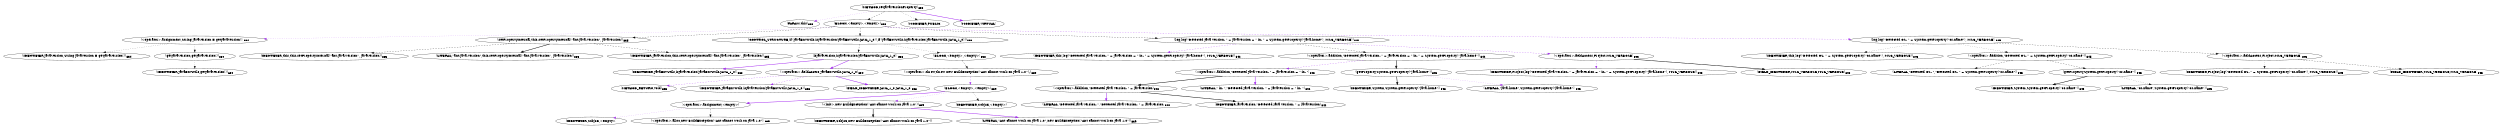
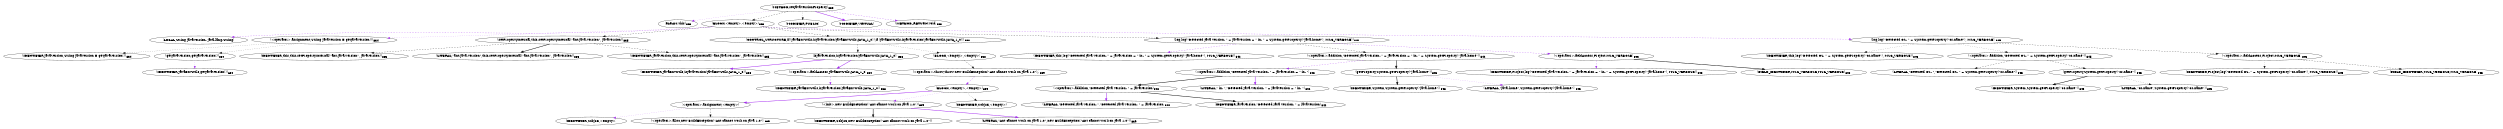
  digraph {
    edge [color=black style=dashed]
    n1 [label=<(METHOD,setJavaVersionProperty)<SUB>833</SUB>>]
    n2 [label=<(PARAM,this)<SUB>833</SUB>>]
    n3 [label=<(BLOCK,&lt;empty&gt;,&lt;empty&gt;)<SUB>833</SUB>>]
    n4 [label=<(MODIFIER,PUBLIC)>]
    n5 [label=<(MODIFIER,VIRTUAL)>]
    n6 [label=<(METHOD_RETURN,void)<SUB>833</SUB>>]
+   n7 [label=<(LOCAL,String javaVersion: java.lang.String)>]
    n8 [label=<(&lt;operator&gt;.assignment,String javaVersion = getJavaVersion())<SUB>834</SUB>>]
    n9 [label=<(setPropertyInternal,this.setPropertyInternal(&quot;ant.java.version&quot;, javaVersion))<SUB>835</SUB>>]
    n10 [label=<(CONTROL_STRUCTURE,if (JavaEnvUtils.isJavaVersion(JavaEnvUtils.JAVA_1_0)),if (JavaEnvUtils.isJavaVersion(JavaEnvUtils.JAVA_1_0)))<SUB>838</SUB>>]
    n11 [label=<(log,log(&quot;Detected Java version: &quot; + javaVersion + &quot; in: &quot; + System.getProperty(&quot;java.home&quot;), MSG_VERBOSE))<SUB>842</SUB>>]
    n12 [label=<(log,log(&quot;Detected OS: &quot; + System.getProperty(&quot;os.name&quot;), MSG_VERBOSE))<SUB>845</SUB>>]
    n13 [label=<(IDENTIFIER,javaVersion,String javaVersion = getJavaVersion())<SUB>834</SUB>>]
    n14 [label=<(getJavaVersion,getJavaVersion())<SUB>834</SUB>>]
    n15 [label=<(IDENTIFIER,this,this.setPropertyInternal(&quot;ant.java.version&quot;, javaVersion))<SUB>835</SUB>>]
    n16 [label=<(LITERAL,&quot;ant.java.version&quot;,this.setPropertyInternal(&quot;ant.java.version&quot;, javaVersion))<SUB>835</SUB>>]
    n17 [label=<(IDENTIFIER,javaVersion,this.setPropertyInternal(&quot;ant.java.version&quot;, javaVersion))<SUB>835</SUB>>]
    n18 [label=<(isJavaVersion,isJavaVersion(JavaEnvUtils.JAVA_1_0))<SUB>838</SUB>>]
    n19 [label=<(BLOCK,&lt;empty&gt;,&lt;empty&gt;)<SUB>838</SUB>>]
    n20 [label=<(IDENTIFIER,this,log(&quot;Detected Java version: &quot; + javaVersion + &quot; in: &quot; + System.getProperty(&quot;java.home&quot;), MSG_VERBOSE))<SUB>842</SUB>>]
    n21 [label=<(&lt;operator&gt;.addition,&quot;Detected Java version: &quot; + javaVersion + &quot; in: &quot; + System.getProperty(&quot;java.home&quot;))<SUB>842</SUB>>]
    n22 [label=<(&lt;operator&gt;.fieldAccess,Project.MSG_VERBOSE)<SUB>843</SUB>>]
    n23 [label=<(IDENTIFIER,this,log(&quot;Detected OS: &quot; + System.getProperty(&quot;os.name&quot;), MSG_VERBOSE))<SUB>845</SUB>>]
    n24 [label=<(&lt;operator&gt;.addition,&quot;Detected OS: &quot; + System.getProperty(&quot;os.name&quot;))<SUB>845</SUB>>]
    n25 [label=<(&lt;operator&gt;.fieldAccess,Project.MSG_VERBOSE)<SUB>845</SUB>>]
    n26 [label=<(IDENTIFIER,JavaEnvUtils,getJavaVersion())<SUB>634</SUB>>]
    n27 [label=<(IDENTIFIER,JavaEnvUtils,isJavaVersion(JavaEnvUtils.JAVA_1_0))<SUB>838</SUB>>]
    n28 [label=<(&lt;operator&gt;.fieldAccess,JavaEnvUtils.JAVA_1_0)<SUB>834</SUB>>]
    n29 [label=<(&lt;operator&gt;.throw,throw new BuildException(&quot;Ant cannot work on Java 1.0&quot;);)<SUB>839</SUB>>]
    n30 [label=<(IDENTIFIER,JavaEnvUtils,isJavaVersion(JavaEnvUtils.JAVA_1_0))<SUB>838</SUB>>]
-   n31 [label=<(FIELD_IDENTIFIER,JAVA_1_0,JAVA_1_0)<SUB>838</SUB>>]
    n32 [label=<(BLOCK,&lt;empty&gt;,&lt;empty&gt;)<SUB>839</SUB>>]
    n33 [label=<(&lt;operator&gt;.assignment,&lt;empty&gt;)>]
    n34 [label=<(&lt;init&gt;,new BuildException(&quot;Ant cannot work on Java 1.0&quot;))<SUB>839</SUB>>]
    n35 [label=<(IDENTIFIER,$obj25,&lt;empty&gt;)>]
    n36 [label=<(IDENTIFIER,$obj25,&lt;empty&gt;)>]
    n37 [label=<(&lt;operator&gt;.alloc,new BuildException(&quot;Ant cannot work on Java 1.0&quot;))<SUB>839</SUB>>]
    n38 [label=<(IDENTIFIER,$obj25,new BuildException(&quot;Ant cannot work on Java 1.0&quot;))>]
    n39 [label=<(LITERAL,&quot;Ant cannot work on Java 1.0&quot;,new BuildException(&quot;Ant cannot work on Java 1.0&quot;))<SUB>839</SUB>>]
    n40 [label=<(&lt;operator&gt;.addition,&quot;Detected Java version: &quot; + javaVersion + &quot; in: &quot;)<SUB>842</SUB>>]
    n41 [label=<(getProperty,System.getProperty(&quot;java.home&quot;))<SUB>843</SUB>>]
    n42 [label=<(IDENTIFIER,Project,log(&quot;Detected Java version: &quot; + javaVersion + &quot; in: &quot; + System.getProperty(&quot;java.home&quot;), MSG_VERBOSE))<SUB>843</SUB>>]
    n43 [label=<(FIELD_IDENTIFIER,MSG_VERBOSE,MSG_VERBOSE)<SUB>843</SUB>>]
    n44 [label=<(&lt;operator&gt;.addition,&quot;Detected Java version: &quot; + javaVersion)<SUB>842</SUB>>]
    n45 [label=<(LITERAL,&quot; in: &quot;,&quot;Detected Java version: &quot; + javaVersion + &quot; in: &quot;)<SUB>842</SUB>>]
    n46 [label=<(IDENTIFIER,System,System.getProperty(&quot;java.home&quot;))<SUB>843</SUB>>]
    n47 [label=<(LITERAL,&quot;java.home&quot;,System.getProperty(&quot;java.home&quot;))<SUB>843</SUB>>]
    n48 [label=<(LITERAL,&quot;Detected Java version: &quot;,&quot;Detected Java version: &quot; + javaVersion)<SUB>842</SUB>>]
    n49 [label=<(IDENTIFIER,javaVersion,&quot;Detected Java version: &quot; + javaVersion)<SUB>842</SUB>>]
    n50 [label=<(LITERAL,&quot;Detected OS: &quot;,&quot;Detected OS: &quot; + System.getProperty(&quot;os.name&quot;))<SUB>845</SUB>>]
    n51 [label=<(getProperty,System.getProperty(&quot;os.name&quot;))<SUB>845</SUB>>]
    n52 [label=<(IDENTIFIER,Project,log(&quot;Detected OS: &quot; + System.getProperty(&quot;os.name&quot;), MSG_VERBOSE))<SUB>845</SUB>>]
    n53 [label=<(FIELD_IDENTIFIER,MSG_VERBOSE,MSG_VERBOSE)<SUB>845</SUB>>]
    n54 [label=<(IDENTIFIER,System,System.getProperty(&quot;os.name&quot;))<SUB>845</SUB>>]
    n55 [label=<(LITERAL,&quot;os.name&quot;,System.getProperty(&quot;os.name&quot;))<SUB>845</SUB>>]
    n1 -> n2 [color=purple style=dotted]
    n1 -> n3
    n1 -> n4 [style=dotted]
    n1 -> n5 [color=purple style=bold]
-   n28 -> n6 [color=purple]
+   n1 -> n6 [color=purple]
+   n3 -> n7 [color=purple]
    n3 -> n8 [color=purple style=dotted]
    n3 -> n9
    n3 -> n10
    n3 -> n11
    n3 -> n12 [color=purple]
    n8 -> n13 [style=dotted]
    n8 -> n14 [style=dotted]
    n9 -> n15
    n9 -> n16 [style=bold]
    n9 -> n17
    n10 -> n18
    n10 -> n19 [style=dotted]
    n11 -> n20 [color=purple]
    n11 -> n21
    n11 -> n22 [color=purple]
    n12 -> n23 [style=dotted]
    n12 -> n24 [style=dotted]
    n12 -> n25
-   n14 -> n26 [style=dotted]
+   n14 -> n26 [color=purple style=dotted]
    n18 -> n27 [color=purple style=bold]
    n18 -> n28 [color=purple style=bold]
    n19 -> n29
    n21 -> n40 [color=purple]
    n21 -> n41 [style=bold]
    n22 -> n42 [color=purple]
    n22 -> n43 [style=bold]
    n24 -> n50
    n24 -> n51
    n25 -> n52 [style=dotted]
    n25 -> n53
    n28 -> n30 [color=purple]
-   n28 -> n31 [color=purple style=bold]
    n29 -> n32 [color=purple]
    n32 -> n33 [color=purple style=bold]
    n32 -> n34 [color=purple style=dotted]
    n32 -> n35 [style=dotted]
    n33 -> n36 [color=purple style=dotted]
    n33 -> n37
    n34 -> n38 [style=bold]
    n34 -> n39 [color=purple style=bold]
    n40 -> n44 [style=bold]
    n40 -> n45 [color=purple style=bold]
    n41 -> n46 [style=bold]
    n41 -> n47 [color=purple style=dotted]
    n44 -> n48 [color=purple style=bold]
    n44 -> n49 [style=bold]
    n51 -> n54 [style=bold]
    n51 -> n55 [style=dotted]
  }
